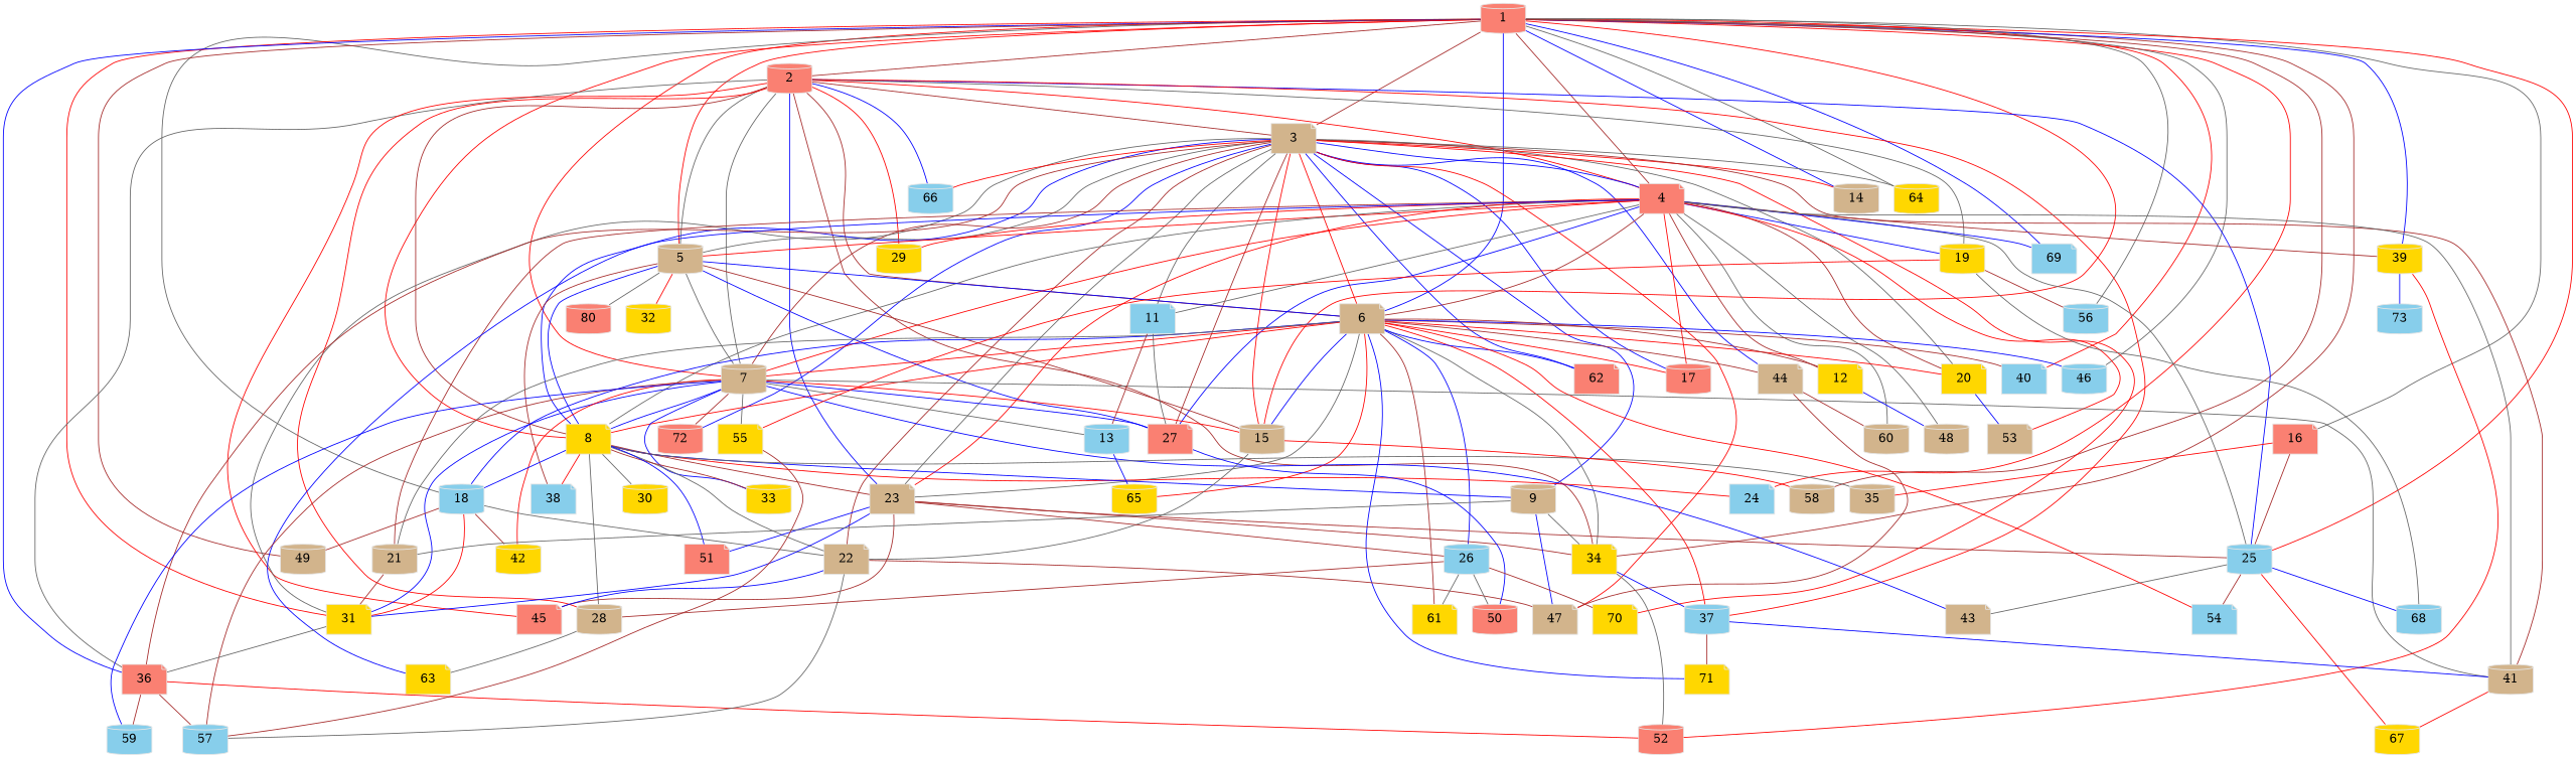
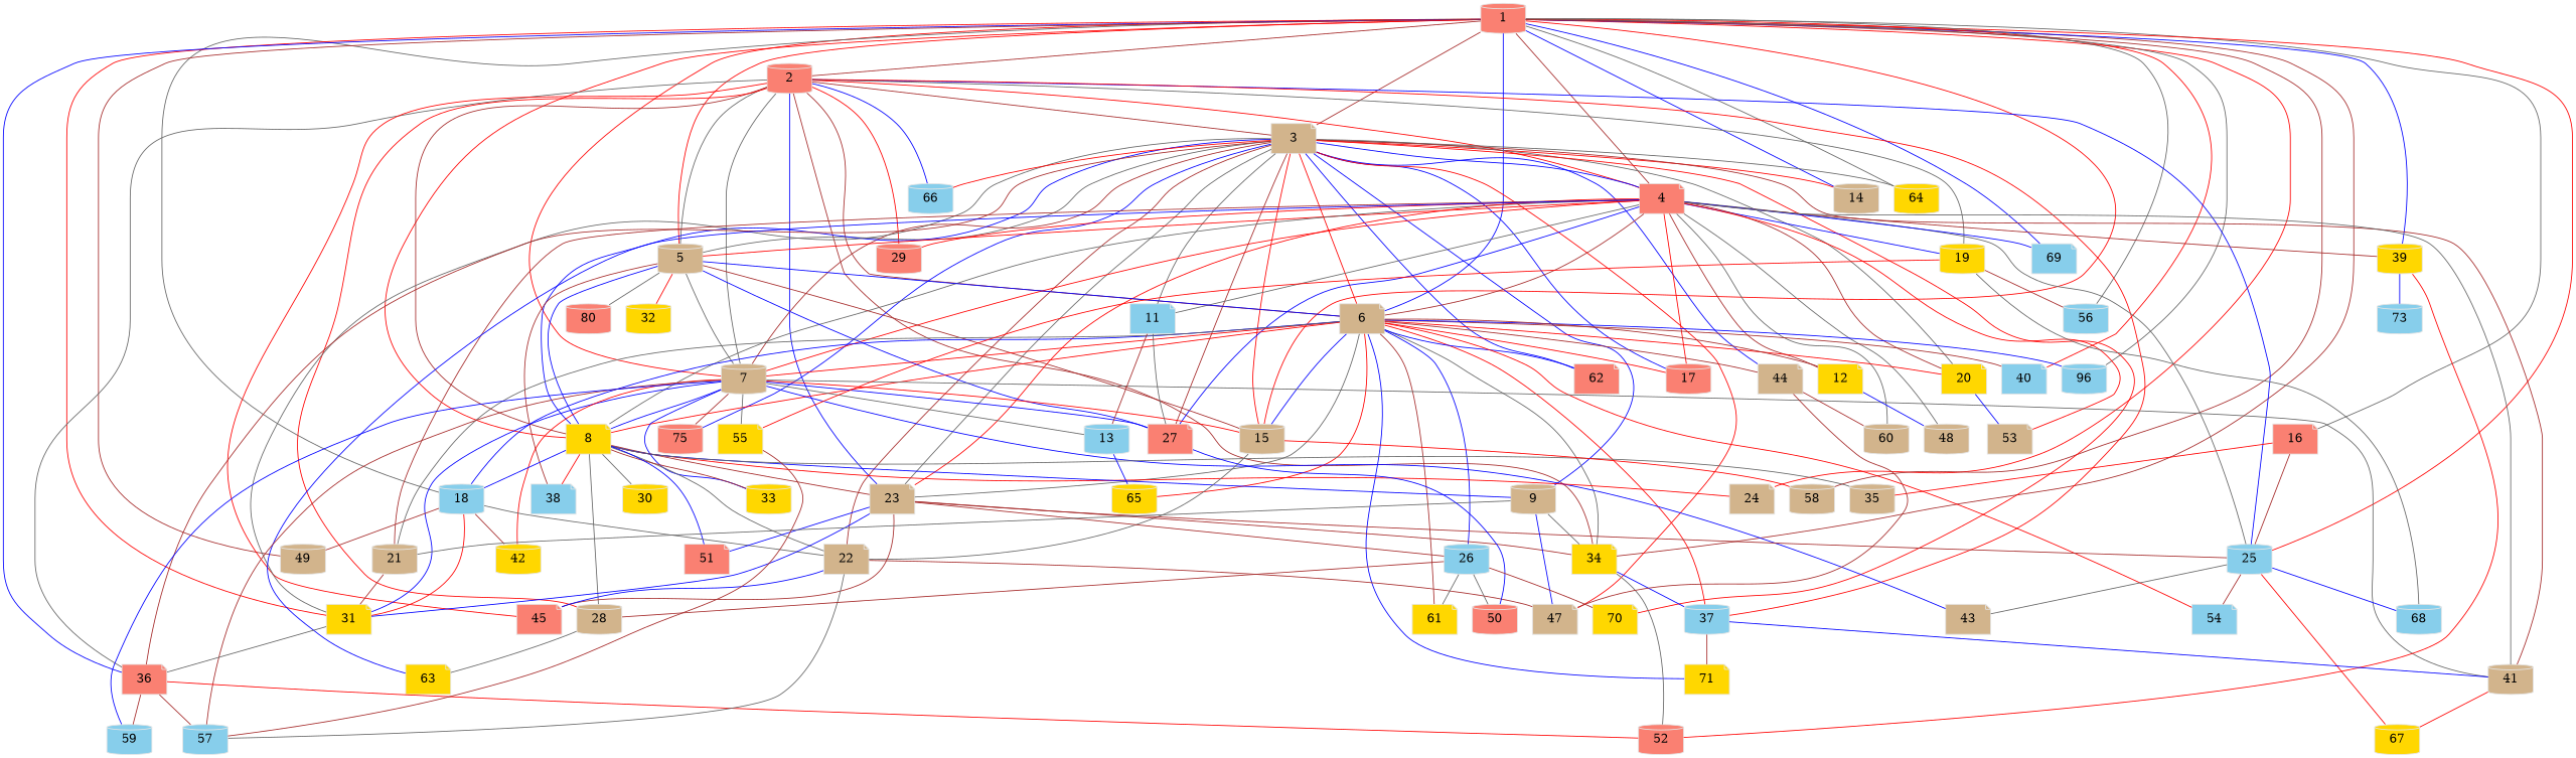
  graph {
    node [color=gray90 fillcolor=tan shape=cylinder style=filled]
    edge [color=brown weight=1.0]
    1 [fillcolor=salmon]
    2 [fillcolor=salmon]
    3 [shape=note]
    4 [fillcolor=salmon shape=note]
    5
    6 [shape=note]
    7
    8 [fillcolor=gold shape=note]
    14
    15
    16 [fillcolor=salmon shape=note]
    18 [fillcolor=skyblue]
-   24 [fillcolor=skyblue shape=note]
+   24 [shape=note]
    25 [fillcolor=skyblue]
    31 [fillcolor=gold shape=note]
    34 [fillcolor=gold shape=note]
    36 [fillcolor=salmon shape=note]
    39 [fillcolor=gold]
    40 [fillcolor=skyblue shape=note]
-   46 [fillcolor=skyblue]
+   46 [fillcolor=skyblue label=96]
    49
    56 [fillcolor=skyblue]
    58
    64 [fillcolor=gold]
    69 [fillcolor=skyblue shape=note]
    19 [fillcolor=gold]
    23 [shape=note]
    28
-   29 [fillcolor=gold]
+   29 [fillcolor=salmon]
    37 [fillcolor=skyblue]
    45 [fillcolor=salmon shape=note]
    66 [fillcolor=skyblue]
    9
    11 [fillcolor=skyblue shape=note]
    17 [fillcolor=salmon]
    20 [fillcolor=gold shape=note]
    22 [shape=note]
    27 [fillcolor=salmon shape=note]
    41
    44 [shape=note]
    47 [shape=note]
    62 [fillcolor=salmon shape=note]
    70 [fillcolor=gold shape=note]
-   72 [fillcolor=salmon]
+   72 [fillcolor=salmon label=75]
    12 [fillcolor=gold shape=note]
    21
    48
    53 [shape=note]
    60
    63 [fillcolor=gold shape=note]
    n51 [fillcolor=salmon label=80]
    32 [fillcolor=gold]
    38 [fillcolor=skyblue shape=note]
    26 [fillcolor=skyblue]
    54 [fillcolor=skyblue shape=note]
    61 [fillcolor=gold shape=note]
    65 [fillcolor=gold]
    71 [fillcolor=gold shape=note]
    13 [fillcolor=skyblue]
    33 [fillcolor=gold]
    42 [fillcolor=gold]
    43 [shape=note]
    55 [fillcolor=gold shape=note]
    57 [fillcolor=skyblue]
    59 [fillcolor=skyblue]
    30 [fillcolor=gold]
    35
    51 [fillcolor=salmon shape=note]
    68 [fillcolor=skyblue]
    67 [fillcolor=gold]
    52 [fillcolor=salmon]
    73 [fillcolor=skyblue]
    50 [fillcolor=salmon]
    1 -- 2 [weight=2.0]
    1 -- 3 [weight=2.0]
    1 -- 4
    1 -- 5 [color=red]
    1 -- 6 [color=blue weight=3.0]
    1 -- 7 [color=red]
    1 -- 8 [color=red]
    1 -- 14 [color=blue]
    1 -- 15 [color=red]
    1 -- 16 [color=gray40]
    1 -- 18 [color=gray40]
    1 -- 24 [color=red]
    1 -- 25 [color=red]
    1 -- 31 [color=red weight=2.0]
    1 -- 34
    1 -- 36 [color=blue]
    1 -- 39 [color=blue]
    1 -- 40 [color=red]
    1 -- 46 [color=gray40]
    1 -- 49
    1 -- 56 [color=gray40]
    1 -- 58
    1 -- 64 [color=gray40]
    1 -- 69 [color=blue]
    2 -- 3 [weight=2.0]
    2 -- 4 [color=red weight=2.0]
    2 -- 5 [color=gray40 weight=2.0]
    2 -- 6 [weight=4.0]
    2 -- 7 [color=gray40 weight=2.0]
    2 -- 8 [weight=3.0]
    2 -- 25 [color=blue]
    2 -- 34
    2 -- 36 [color=gray40]
    2 -- 19 [color=gray40 weight=3.0]
    2 -- 23 [color=blue weight=11.0]
    2 -- 28 [color=red]
    2 -- 29 [color=red]
    2 -- 37 [color=red]
    2 -- 45 [color=red]
    2 -- 66 [color=blue]
    3 -- 4 [color=blue]
    3 -- 5 [color=gray40]
    3 -- 6 [color=red weight=3.0]
    3 -- 7 [weight=2.0]
    3 -- 8 [color=blue weight=2.0]
    3 -- 14 [color=red]
    3 -- 15 [color=red weight=2.0]
    3 -- 31 [color=gray40]
    3 -- 36
    3 -- 64 [color=gray40]
    3 -- 23 [color=gray40]
    3 -- 66 [color=red]
    3 -- 9 [color=blue weight=3.0]
    3 -- 11 [color=gray40]
    3 -- 17 [color=blue]
    3 -- 20 [color=gray40]
    3 -- 22
    3 -- 27 [weight=4.0]
    3 -- 41 [weight=2.0]
    3 -- 44 [color=blue]
    3 -- 47 [color=red]
    3 -- 62 [color=blue]
    3 -- 70 [color=red]
    3 -- 72 [color=blue]
    4 -- 5 [color=red]
    4 -- 6 [weight=3.0]
    4 -- 7 [color=red]
    4 -- 8 [color=gray40]
    4 -- 25 [color=gray40]
    4 -- 39
    4 -- 69 [color=blue]
    4 -- 19 [color=blue]
    4 -- 23 [color=red weight=2.0]
    4 -- 29 [color=red weight=2.0]
    4 -- 11 [color=gray40]
    4 -- 17 [color=red]
    4 -- 20
    4 -- 27 [color=blue]
    4 -- 41 [color=gray40]
    4 -- 12
    4 -- 21
    4 -- 48 [color=gray40]
    4 -- 53 [color=red]
    4 -- 60 [color=gray40]
    4 -- 63 [color=blue]
    5 -- 6 [color=blue weight=2.0]
    5 -- 7 [color=gray40]
    5 -- 8 [color=blue]
    5 -- 15
    5 -- 27 [color=blue]
    5 -- n51 [color=gray40]
    5 -- 32 [color=red]
    5 -- 38
    6 -- 7 [color=red weight=2.0]
    6 -- 8 [color=red weight=3.0]
    6 -- 15 [color=blue]
    6 -- 18 [color=blue]
    6 -- 34 [color=gray40]
    6 -- 40
    6 -- 46 [color=blue]
    6 -- 23 [color=gray40 weight=2.0]
    6 -- 37 [color=red]
    6 -- 17 [color=red weight=2.0]
    6 -- 20 [color=red]
    6 -- 44
    6 -- 62 [color=blue]
    6 -- 12 [weight=2.0]
    6 -- 21 [color=gray40 weight=2.0]
    6 -- 26 [color=blue weight=2.0]
    6 -- 54 [color=red]
    6 -- 61
    6 -- 65 [color=red]
    6 -- 71 [color=blue]
    7 -- 8 [color=blue]
    7 -- 15 [color=red]
    7 -- 31 [color=blue]
    7 -- 27 [color=blue]
    7 -- 41 [color=gray40 weight=2.0]
    7 -- 72
    7 -- 13 [color=gray40]
    7 -- 33 [color=blue]
    7 -- 42 [color=red]
    7 -- 43 [color=blue]
    7 -- 55 [color=gray40]
    7 -- 57
    7 -- 59 [color=blue]
    8 -- 18 [color=blue weight=2.0]
    8 -- 24 [color=red]
    8 -- 23
    8 -- 28 [color=gray40]
    8 -- 9 [color=blue]
    8 -- 22 [color=gray40]
    8 -- 38 [color=red]
    8 -- 33
    8 -- 30 [color=gray40]
    8 -- 35 [color=gray40]
    8 -- 51 [color=blue]
    15 -- 58 [color=red]
    15 -- 22 [color=gray40]
    16 -- 25
    16 -- 35 [color=red]
    18 -- 31 [color=red]
    18 -- 49
    18 -- 22 [color=gray40]
    18 -- 42
    25 -- 54
    25 -- 43 [color=gray40]
    25 -- 68 [color=blue]
    25 -- 67 [color=red]
    31 -- 36 [color=gray40]
    34 -- 37 [color=blue]
    34 -- 52 [color=gray40]
    36 -- 57
    36 -- 59
    36 -- 52 [color=red]
    39 -- 52 [color=red]
    39 -- 73 [color=blue]
    19 -- 56
    19 -- 55 [color=red]
    19 -- 68 [color=gray40]
    23 -- 25
    23 -- 31 [color=blue]
    23 -- 34 [weight=2.0]
    23 -- 45
    23 -- 26
    23 -- 51 [color=blue]
    28 -- 63 [color=gray40]
    37 -- 41 [color=blue]
    37 -- 71
    9 -- 34 [color=gray40]
    9 -- 47 [color=blue]
    9 -- 21 [color=gray40 weight=2.0]
    11 -- 27 [color=gray40]
    11 -- 13
    20 -- 53 [color=blue]
    22 -- 45 [color=blue]
    22 -- 47
    22 -- 57 [color=gray40]
    27 -- 50 [color=blue]
    41 -- 67 [color=red]
    44 -- 47
    44 -- 60
    12 -- 48 [color=blue]
    21 -- 31
    26 -- 28
    26 -- 70
    26 -- 61 [color=gray40]
    26 -- 50 [color=gray40]
    13 -- 65 [color=blue]
    55 -- 57
  }
